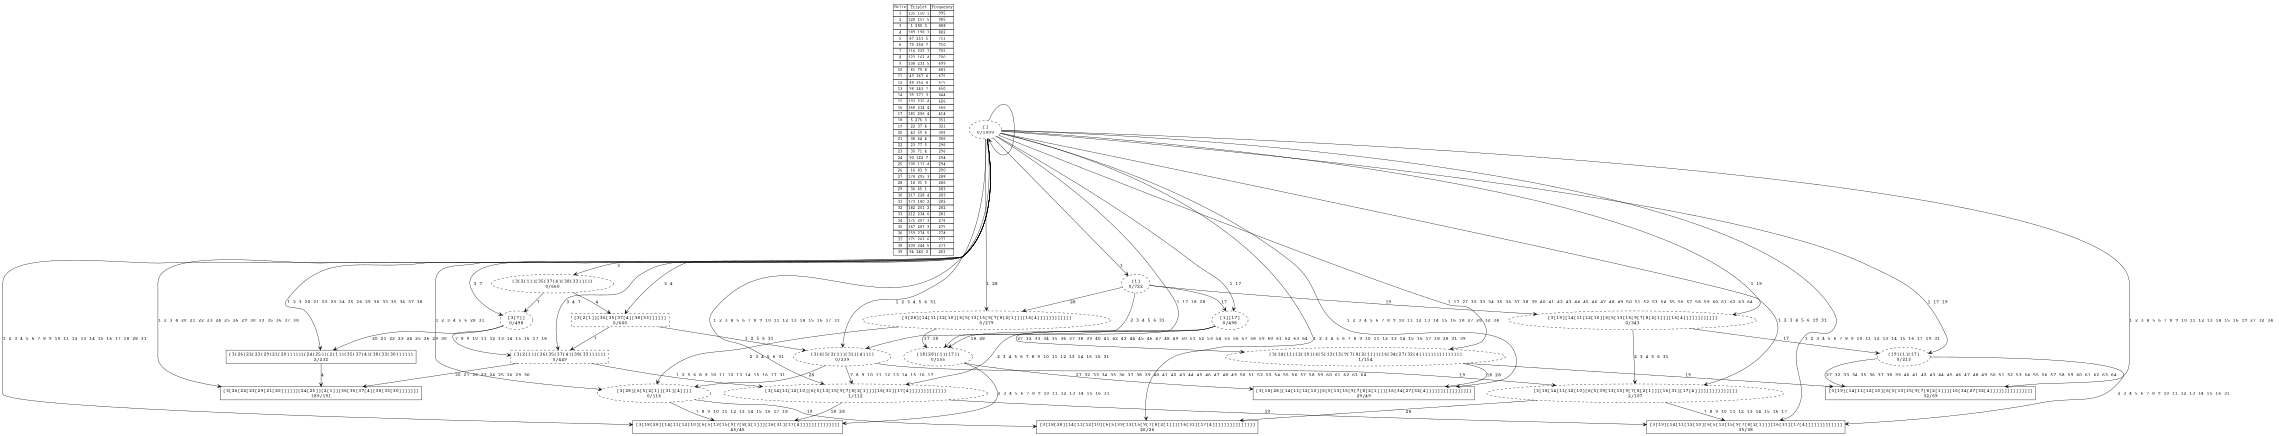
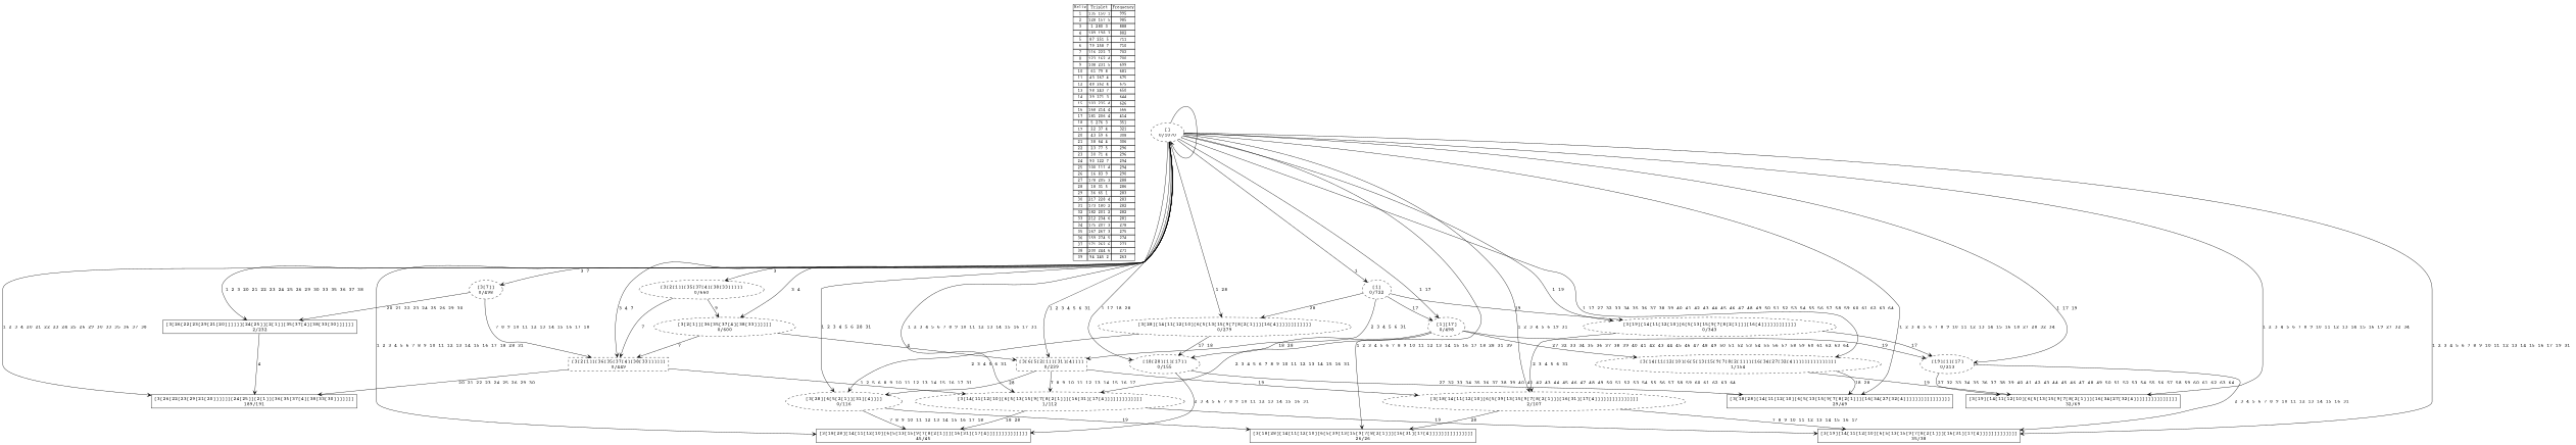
  digraph {
    fontname="Courier Prime"
    nodesep=0.5
    node [fontname="Courier Prime" style=dashed]
    edge [arrowhead=vee fontname="Courier Prime"]
    n1 [fontsize=11 label=< <table border="0" cellborder="1" cellspacing="0"><tr><td>Helix</td><td>Triplet</td><td>Frequency</td></tr> <tr><td>1</td><td>135 150 1</td><td>995</td></tr> <tr><td>2</td><td>128 157 5</td><td>985</td></tr> <tr><td>3</td><td>1 280 3</td><td>888</td></tr> <tr><td>4</td><td>189 198 3</td><td>882</td></tr> <tr><td>5</td><td>87 251 5</td><td>711</td></tr> <tr><td>6</td><td>79 258 7</td><td>710</td></tr> <tr><td>7</td><td>116 222 7</td><td>702</td></tr> <tr><td>8</td><td>123 162 4</td><td>700</td></tr> <tr><td>9</td><td>108 231 5</td><td>699</td></tr> <tr><td>10</td><td>61 79 8</td><td>681</td></tr> <tr><td>11</td><td>43 267 4</td><td>675</td></tr> <tr><td>12</td><td>48 262 4</td><td>675</td></tr> <tr><td>13</td><td>98 243 7</td><td>650</td></tr> <tr><td>14</td><td>39 271 3</td><td>644</td></tr> <tr><td>15</td><td>103 235 4</td><td>626</td></tr> <tr><td>16</td><td>168 214 4</td><td>566</td></tr> <tr><td>17</td><td>181 206 4</td><td>414</td></tr> <tr><td>18</td><td>5 276 3</td><td>351</td></tr> <tr><td>19</td><td>22 37 4</td><td>321</td></tr> <tr><td>20</td><td>43 59 6</td><td>308</td></tr> <tr><td>21</td><td>38 64 4</td><td>306</td></tr> <tr><td>22</td><td>23 77 5</td><td>296</td></tr> <tr><td>23</td><td>30 71 4</td><td>296</td></tr> <tr><td>24</td><td>90 122 7</td><td>294</td></tr> <tr><td>25</td><td>100 111 4</td><td>294</td></tr> <tr><td>26</td><td>16 83 9</td><td>290</td></tr> <tr><td>27</td><td>178 205 3</td><td>288</td></tr> <tr><td>28</td><td>18 31 5</td><td>286</td></tr> <tr><td>29</td><td>36 65 1</td><td>283</td></tr> <tr><td>30</td><td>217 228 4</td><td>283</td></tr> <tr><td>31</td><td>173 180 2</td><td>282</td></tr> <tr><td>32</td><td>182 201 2</td><td>282</td></tr> <tr><td>33</td><td>212 234 6</td><td>281</td></tr> <tr><td>34</td><td>175 207 3</td><td>278</td></tr> <tr><td>35</td><td>167 267 3</td><td>275</td></tr> <tr><td>36</td><td>159 274 5</td><td>274</td></tr> <tr><td>37</td><td>171 262 6</td><td>273</td></tr> <tr><td>38</td><td>200 244 6</td><td>271</td></tr> <tr><td>39</td><td>94 245 2</td><td>263</td></tr> </table>> shape=plaintext style=""]
    n2 [label="[3[26[22[23[29[21[20]]]]]][24[25]][2[1]][36[35[37[4][38[33[30]]]]]]]\n189/191" shape=box style=""]
    n3 [label="[3[18[28][14[11[12[10][6[5[13[15[9[7[8[2[1]]][16[31][17[4]]]]]]]]]]]]]]\n45/45" shape=box style=""]
    n4 [label="[3[26[22[23[29[21[20]]]]]][24[25]][2[1]][35[37[4][38[33[30]]]]]]\n2/232" shape=box style=""]
    n5 [label="[3[19][14[11[12[10][6[5[13[15[9[7[8[2[1]]][16[31][17[4]]]]]]]]]]]]]\n35/38" shape=box style=""]
    n6 [label="[3[19][14[11[12[10][6[5[13[15[9[7[8[2[1]]][16[34[27[32[4]]]]]]]]]]]]]]]\n32/69" shape=box style=""]
    n7 [label="[3[18[28][14[11[12[10][6[5[13[15[9[7[8[2[1]]][16[34[27[32[4]]]]]]]]]]]]]]]]\n29/49" shape=box style=""]
    n8 [label="[3[18[28][14[11[12[10][6[5[39[13[15[9[7[8[2[1]]][16[31][17[4]]]]]]]]]]]]]]]\n26/26" shape=box style=""]
    n9 [label="[3[2[1]][36[35[37[4][38[33]]]]]]\n0/449" shape=box]
    n10 [label="[3[14[11[12[10][6[5[13[15[9[7[8[2[1]]][16[31][17[4]]]]]]]]]]]]]\n1/112"]
-   n11 [label="[]\n0/1000"]
-   n12 [label="[3[2[1]][36[35[37[4][38[33]]]]]]\n0/600" shape=box]
+   n11 [label="[]\n0/1070"]
+   n12 [label="[3[2[1]][36[35[37[4][38[33]]]]]]\n0/600"]
    n13 [label="[3[7]]\n0/498"]
    n14 [label="[1][17]\n0/498"]
    n15 [label="[18[28][1][17]]\n0/155"]
    n16 [label="[3[28][6[5[2[1]][31][4]]]]\n0/116"]
    n17 [label="[3[2[1]][35[37[4][38[33]]]]]\n0/660"]
    n18 [label="[19][1][17]\n0/213"]
    n19 [label="[3[18[14[11[12[10][6[5[39[13[15[9[7[8[2[1]]][16[31][17[4]]]]]]]]]]]]]]]\n2/107"]
    n20 [label="[3[14[11[12[10][6[5[13[15[9[7[8[2[1]]][16[34[27[32[4]]]]]]]]]]]]]]]\n1/154"]
    n21 [label="[3[19][14[11[12[10][6[5[13[15[9[7[8[2[1]]][16[4]]]]]]]]]]]]\n0/343"]
    n22 [label="[3[28][14[11[12[10][6[5[13[15[9[7[8[2[1]]][16[4]]]]]]]]]]]]\n0/279"]
-   n23 [label="[3[6[5[2[1]][31][4]]]]\n0/239"]
+   n23 [label="[3[6[5[2[1]][31][4]]]]\n0/239" shape=box]
    n24 [label="[1]\n0/722"]
    n4 -> n2 [label="4 "]
    n9 -> n2 [label="20 21 22 23 24 25 26 29 30 "]
    n9 -> n10 [label="1 2 5 6 8 9 10 11 12 13 14 15 16 17 31 "]
    n10 -> n3 [label="18 28 "]
    n10 -> n5 [label="19 "]
    n11 -> n2 [label="1 2 3 4 20 21 22 23 24 25 26 29 30 33 35 36 37 38 "]
    n11 -> n3 [label="1 2 3 4 5 6 7 8 9 10 11 12 13 14 15 16 17 18 28 31 "]
    n11 -> n4 [label="1 2 3 20 21 22 23 24 25 26 29 30 33 35 36 37 38 "]
    n11 -> n5 [label="1 2 3 4 5 6 7 8 9 10 11 12 13 14 15 16 17 19 31 "]
    n11 -> n6 [label="1 2 3 4 5 6 7 8 9 10 11 12 13 14 15 16 19 27 32 34 "]
    n11 -> n7 [label="1 2 3 4 5 6 7 8 9 10 11 12 13 14 15 16 18 27 28 32 34 "]
    n11 -> n8 [label="1 2 3 4 5 6 7 8 9 10 11 12 13 14 15 16 17 18 28 31 39 "]
    n11 -> n9 [label="3 4 7 "]
    n11 -> n10 [label="1 2 3 4 5 6 7 8 9 10 11 12 13 14 15 16 17 31 "]
    n11 -> n11
    n11 -> n12 [label="3 4 "]
    n11 -> n13 [label="3 7 "]
    n11 -> n14 [label="1 17 "]
    n11 -> n15 [label="1 17 18 28 "]
    n11 -> n16 [label="1 2 3 4 5 6 28 31 "]
    n11 -> n17 [label="3 "]
    n11 -> n18 [label="1 17 19 "]
    n11 -> n19 [label="1 2 3 4 5 6 19 31 "]
    n11 -> n20 [label="1 17 27 32 33 34 35 36 37 38 39 40 41 42 43 44 45 46 47 48 49 50 51 52 53 54 55 56 57 58 59 60 61 62 63 64 "]
    n11 -> n21 [label="1 19 "]
    n11 -> n22 [label="1 28 "]
    n11 -> n23 [label="1 2 3 4 5 6 31 "]
    n11 -> n24 [label="1 "]
    n12 -> n9 [label="7 "]
-   n12 -> n23 [label="1 2 5 6 31 "]
+   n12 -> n23 [label="4 "]
    n13 -> n4 [label="20 21 22 23 24 25 26 29 30 "]
    n13 -> n9 [label="7 8 9 10 11 12 13 14 15 16 17 18 "]
    n14 -> n10 [label="2 3 4 5 6 7 8 9 10 11 12 13 14 15 16 31 "]
    n14 -> n15 [label="18 28 "]
+   n14 -> n18 [label="19 "]
    n14 -> n20 [label="27 32 33 34 35 36 37 38 39 40 41 42 43 44 45 46 47 48 49 50 51 52 53 54 55 56 57 58 59 60 61 62 63 64 "]
    n15 -> n3 [label="2 3 4 5 6 7 8 9 10 11 12 13 14 15 16 31 "]
    n15 -> n7 [label="27 32 33 34 35 36 37 38 39 40 41 42 43 44 45 46 47 48 49 50 51 52 53 54 55 56 57 58 59 60 61 62 63 64 "]
    n16 -> n3 [label="7 8 9 10 11 12 13 14 15 16 17 18 "]
    n16 -> n8 [label="19 "]
-   n17 -> n12 [label="4 "]
-   n17 -> n13 [label="7 "]
+   n17 -> n12 [label="9 "]
+   n17 -> n9 [label="7 "]
    n18 -> n5 [label="2 3 4 5 6 7 8 9 10 11 12 13 14 15 16 31 "]
    n18 -> n6 [label="27 32 33 34 35 36 37 38 39 40 41 42 43 44 45 46 47 48 49 50 51 52 53 54 55 56 57 58 59 60 61 62 63 64 "]
    n19 -> n5 [label="7 8 9 10 11 12 13 14 15 16 17 "]
    n19 -> n8 [label="28 "]
    n20 -> n6 [label="19 "]
    n20 -> n7 [label="18 28 "]
    n21 -> n18 [label="17 "]
    n21 -> n19 [label="2 3 4 5 6 31 "]
    n22 -> n15 [label="17 18 "]
    n22 -> n16 [label="2 3 4 5 6 31 "]
    n23 -> n10 [label="7 8 9 10 11 12 13 14 15 16 17 "]
    n23 -> n16 [label="28 "]
    n23 -> n19 [label="19 "]
    n24 -> n14 [label="17 "]
    n24 -> n21 [label="19 "]
    n24 -> n22 [label="28 "]
    n24 -> n23 [label="2 3 4 5 6 31 "]
  }
